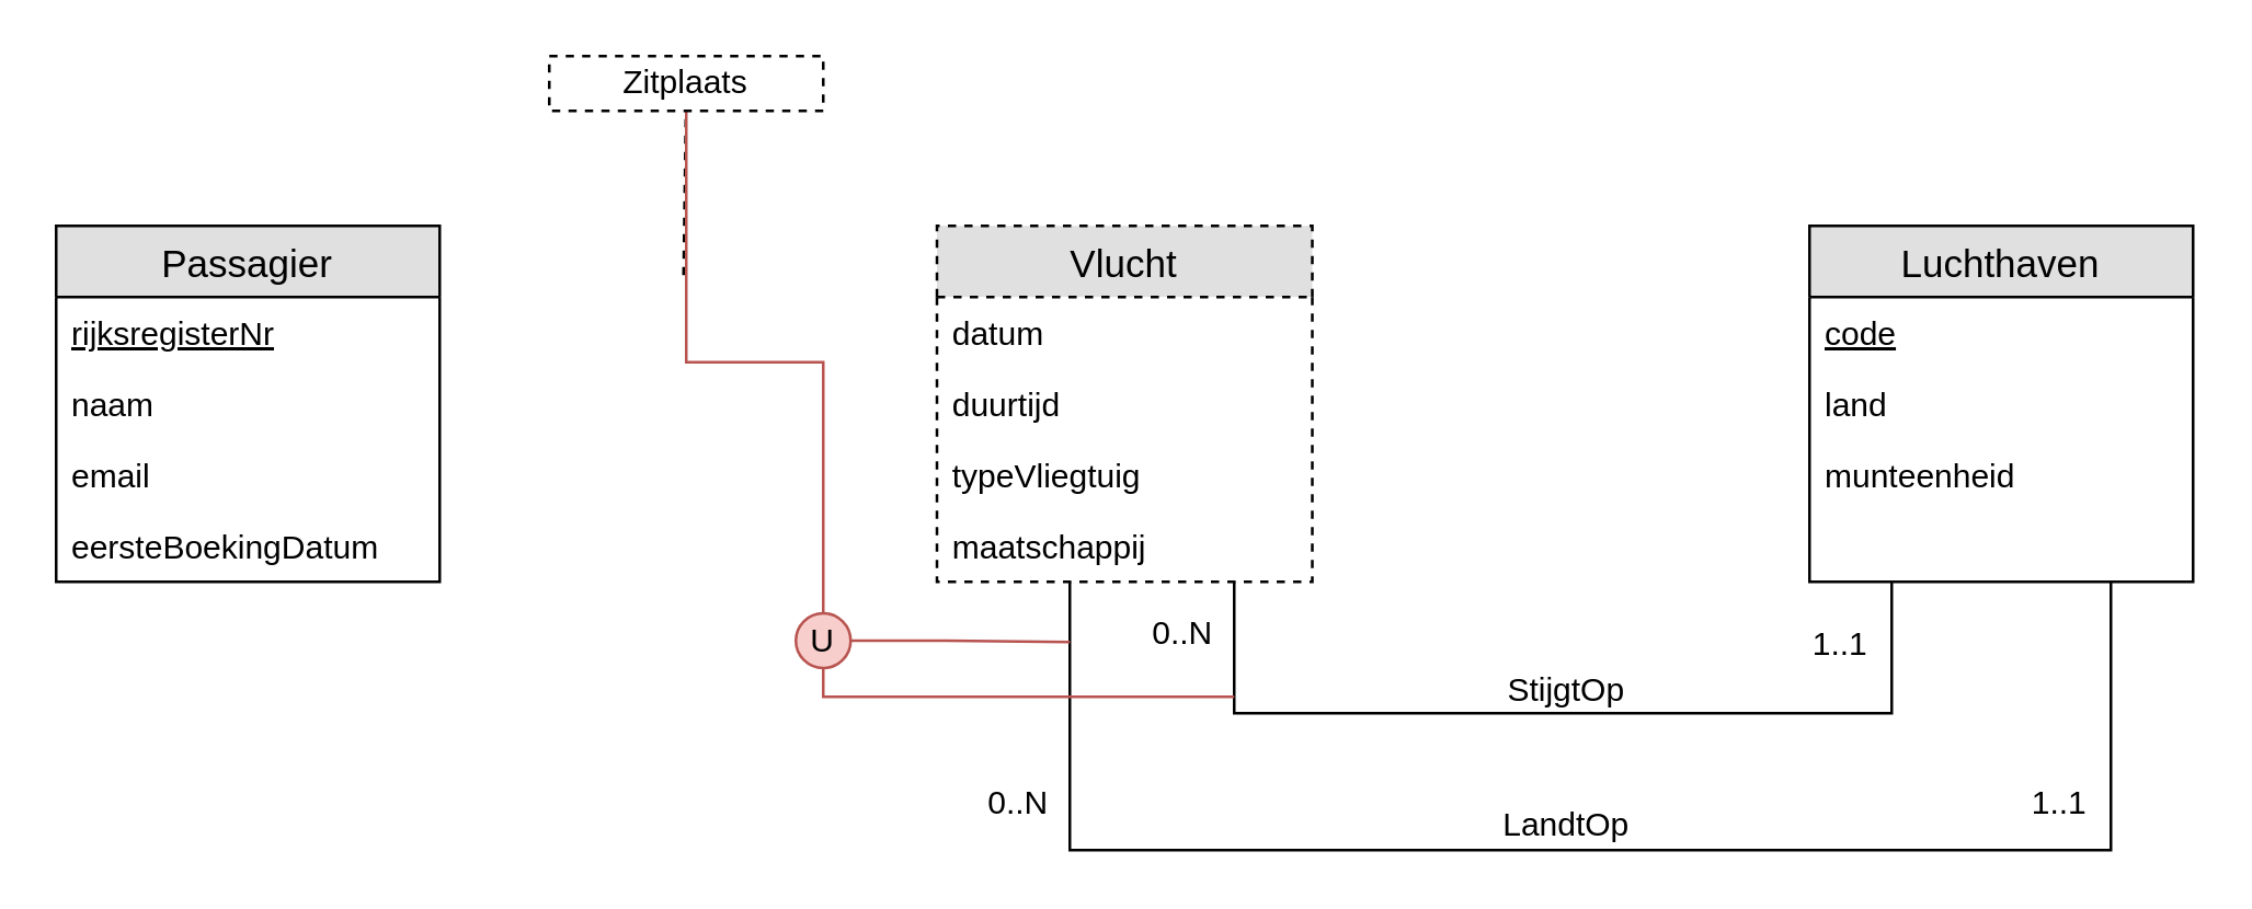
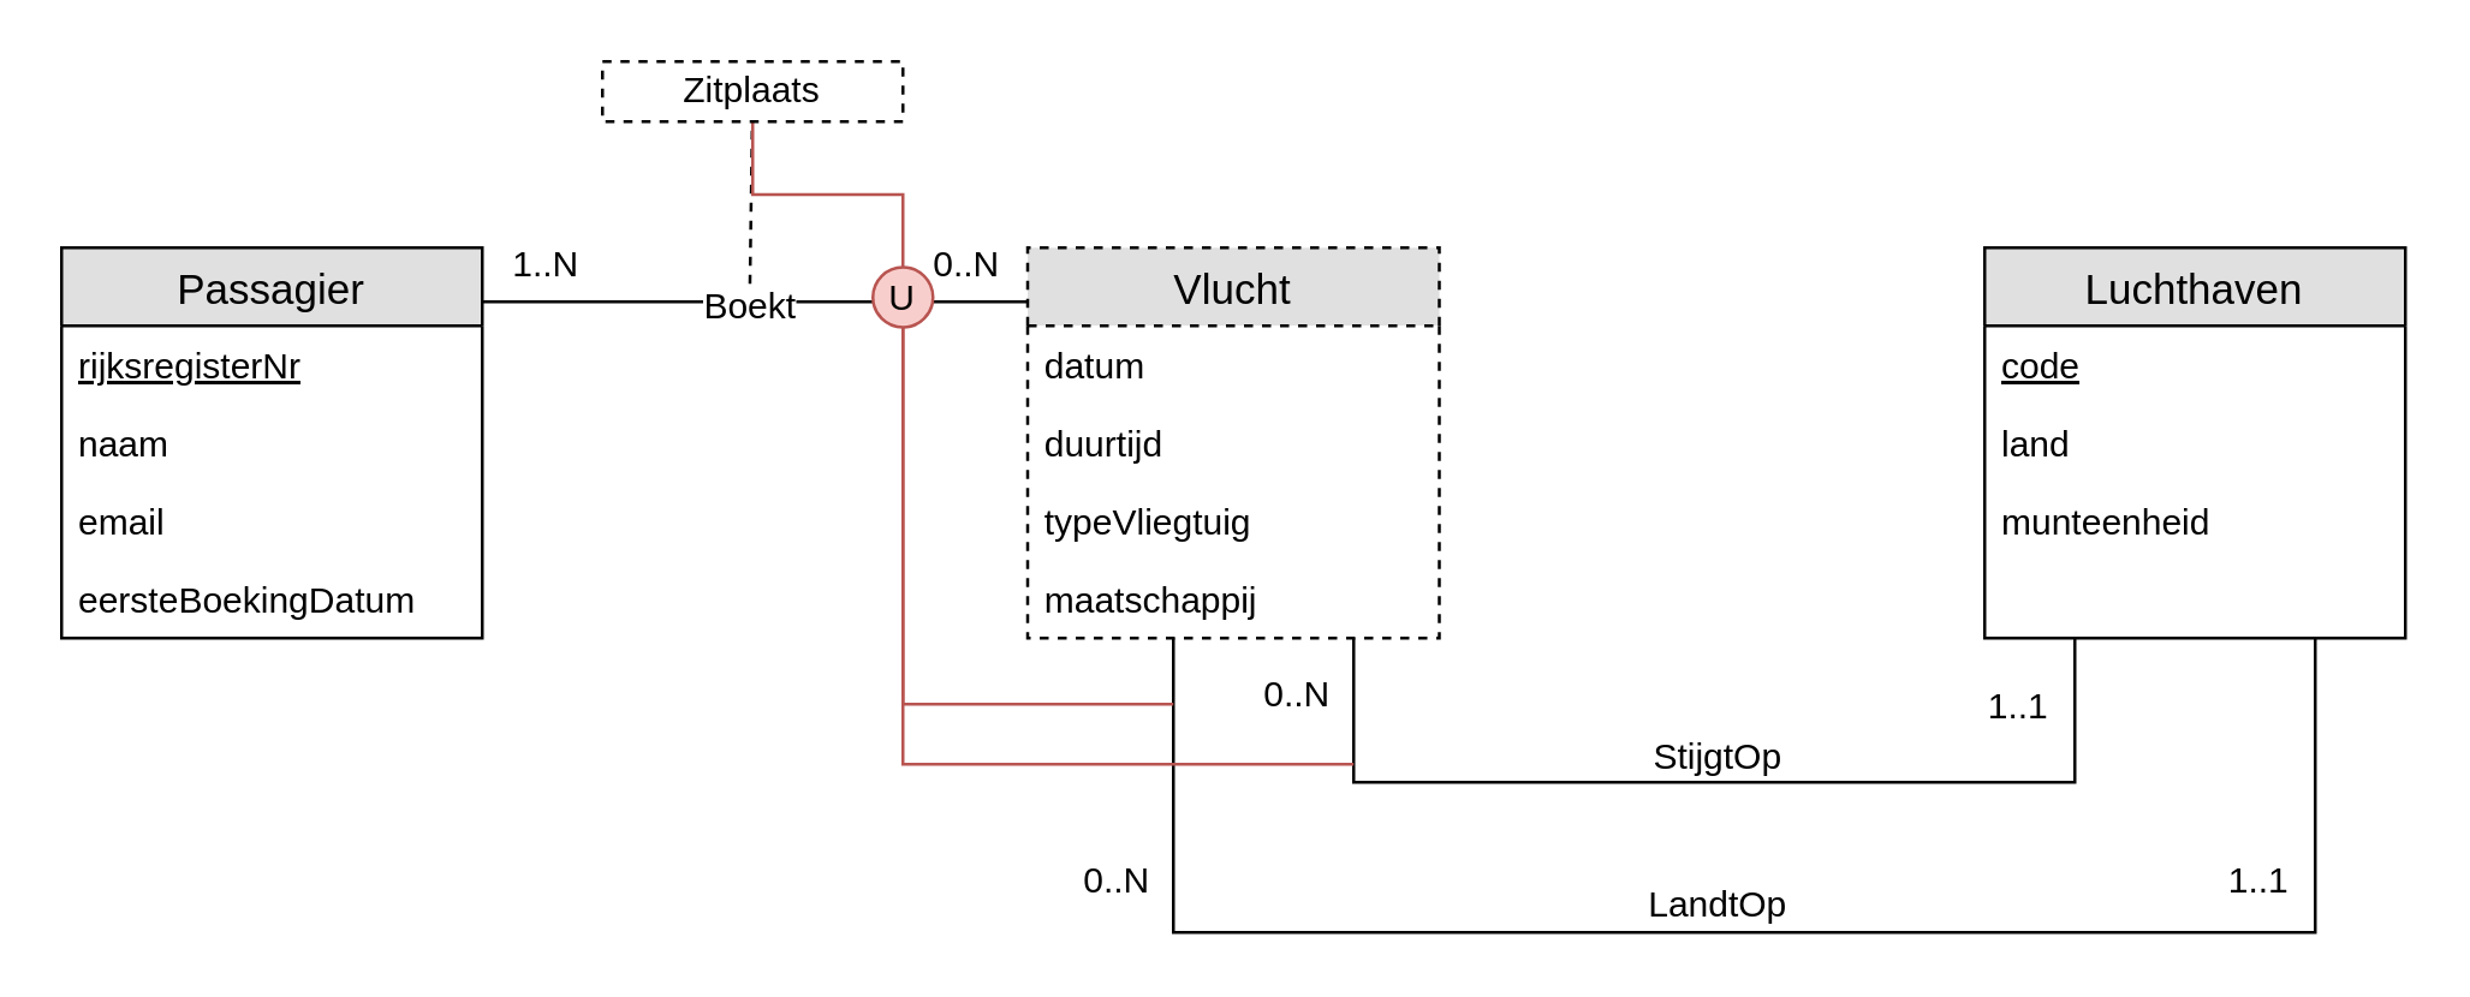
  <mxCell id="0" />
  <mxCell id="1" parent="0" />
  <mxCell id="2" value="" style="endArrow=none;dashed=1;html=1;" edge="1" parent="1" target="33"><mxGeometry width="50" height="50" relative="1" as="geometry"><mxPoint x="249" y="100" as="sourcePoint" /><mxPoint x="250" y="140" as="targetPoint" /></mxGeometry></mxCell>
  <mxCell id="3" value="Passagier" style="swimlane;fontStyle=0;childLayout=stackLayout;horizontal=1;startSize=26;fillColor=#e0e0e0;horizontalStack=0;resizeParent=1;resizeParentMax=0;resizeLast=0;collapsible=1;marginBottom=0;swimlaneFillColor=#ffffff;align=center;fontSize=14;html=0;" parent="1" vertex="1"><mxGeometry x="20" y="82" width="140" height="130" as="geometry"><mxRectangle x="60" y="147" width="70" height="26" as="alternateBounds" /></mxGeometry></mxCell>
  <mxCell id="4" value="rijksregisterNr" style="text;strokeColor=none;fillColor=none;spacingLeft=4;spacingRight=4;overflow=hidden;rotatable=0;points=[[0,0.5],[1,0.5]];portConstraint=eastwest;fontSize=12;fontStyle=4" parent="3" vertex="1"><mxGeometry y="26" width="140" height="26" as="geometry" /></mxCell>
  <mxCell id="5" value="naam" style="text;strokeColor=none;fillColor=none;spacingLeft=4;spacingRight=4;overflow=hidden;rotatable=0;points=[[0,0.5],[1,0.5]];portConstraint=eastwest;fontSize=12;" parent="3" vertex="1"><mxGeometry y="52" width="140" height="26" as="geometry" /></mxCell>
  <mxCell id="6" value="email" style="text;strokeColor=none;fillColor=none;spacingLeft=4;spacingRight=4;overflow=hidden;rotatable=0;points=[[0,0.5],[1,0.5]];portConstraint=eastwest;fontSize=12;" parent="3" vertex="1"><mxGeometry y="78" width="140" height="26" as="geometry" /></mxCell>
  <mxCell id="7" value="eersteBoekingDatum" style="text;strokeColor=none;fillColor=none;spacingLeft=4;spacingRight=4;overflow=hidden;rotatable=0;points=[[0,0.5],[1,0.5]];portConstraint=eastwest;fontSize=12;" parent="3" vertex="1"><mxGeometry y="104" width="140" height="26" as="geometry" /></mxCell>
  <mxCell id="8" value="Vlucht" style="swimlane;fontStyle=0;childLayout=stackLayout;horizontal=1;startSize=26;fillColor=#e0e0e0;horizontalStack=0;resizeParent=1;resizeParentMax=0;resizeLast=0;collapsible=1;marginBottom=0;swimlaneFillColor=#ffffff;align=center;fontSize=14;html=0;dashed=1;" parent="1" vertex="1"><mxGeometry x="341.5" y="82" width="137" height="130" as="geometry"><mxRectangle x="390" y="147" width="70" height="26" as="alternateBounds" /></mxGeometry></mxCell>
  <mxCell id="9" value="datum" style="text;strokeColor=none;fillColor=none;spacingLeft=4;spacingRight=4;overflow=hidden;rotatable=0;points=[[0,0.5],[1,0.5]];portConstraint=eastwest;fontSize=12;fontStyle=0;rounded=0;verticalAlign=top;" parent="8" vertex="1"><mxGeometry y="26" width="137" height="26" as="geometry" /></mxCell>
  <mxCell id="10" value="duurtijd" style="text;strokeColor=none;fillColor=none;spacingLeft=4;spacingRight=4;overflow=hidden;rotatable=0;points=[[0,0.5],[1,0.5]];portConstraint=eastwest;fontSize=12;" parent="8" vertex="1"><mxGeometry y="52" width="137" height="26" as="geometry" /></mxCell>
  <mxCell id="11" value="typeVliegtuig" style="text;strokeColor=none;fillColor=none;spacingLeft=4;spacingRight=4;overflow=hidden;rotatable=0;points=[[0,0.5],[1,0.5]];portConstraint=eastwest;fontSize=12;" parent="8" vertex="1"><mxGeometry y="78" width="137" height="26" as="geometry" /></mxCell>
  <mxCell id="12" value="maatschappij" style="text;strokeColor=none;fillColor=none;spacingLeft=4;spacingRight=4;overflow=hidden;rotatable=0;points=[[0,0.5],[1,0.5]];portConstraint=eastwest;fontSize=12;" parent="8" vertex="1"><mxGeometry y="104" width="137" height="26" as="geometry" /></mxCell>
  <mxCell id="13" value="Luchthaven" style="swimlane;fontStyle=0;childLayout=stackLayout;horizontal=1;startSize=26;fillColor=#e0e0e0;horizontalStack=0;resizeParent=1;resizeParentMax=0;resizeLast=0;collapsible=1;marginBottom=0;swimlaneFillColor=#ffffff;align=center;fontSize=14;html=0;" parent="1" vertex="1"><mxGeometry x="660" y="82" width="140" height="130" as="geometry"><mxRectangle x="60" y="147" width="70" height="26" as="alternateBounds" /></mxGeometry></mxCell>
  <mxCell id="14" value="code" style="text;strokeColor=none;fillColor=none;spacingLeft=4;spacingRight=4;overflow=hidden;rotatable=0;points=[[0,0.5],[1,0.5]];portConstraint=eastwest;fontSize=12;fontStyle=4" parent="13" vertex="1"><mxGeometry y="26" width="140" height="26" as="geometry" /></mxCell>
  <mxCell id="15" value="land" style="text;strokeColor=none;fillColor=none;spacingLeft=4;spacingRight=4;overflow=hidden;rotatable=0;points=[[0,0.5],[1,0.5]];portConstraint=eastwest;fontSize=12;" parent="13" vertex="1"><mxGeometry y="52" width="140" height="26" as="geometry" /></mxCell>
  <mxCell id="16" value="munteenheid" style="text;strokeColor=none;fillColor=none;spacingLeft=4;spacingRight=4;overflow=hidden;rotatable=0;points=[[0,0.5],[1,0.5]];portConstraint=eastwest;fontSize=12;" parent="13" vertex="1"><mxGeometry y="78" width="140" height="52" as="geometry" /></mxCell>
  <mxCell id="17" value="" style="edgeStyle=orthogonalEdgeStyle;fontSize=12;html=1;endArrow=none;jumpSize=6;strokeWidth=1;endFill=0;rounded=0;jumpStyle=none;" parent="1" source="8" target="13" edge="1"><mxGeometry width="100" height="100" relative="1" as="geometry"><mxPoint x="300" y="269.286" as="sourcePoint" /><mxPoint x="458.5" y="269.286" as="targetPoint" /><Array as="points"><mxPoint x="450" y="260" /><mxPoint x="690" y="260" /></Array></mxGeometry></mxCell>
  <mxCell id="18" value="0..N" style="text;html=1;resizable=0;points=[];align=center;verticalAlign=middle;labelBackgroundColor=#ffffff;" parent="17" vertex="1" connectable="0"><mxGeometry x="-0.884" y="-1" relative="1" as="geometry"><mxPoint x="-19" y="-1" as="offset" /></mxGeometry></mxCell>
  <mxCell id="19" value="1..1" style="text;html=1;resizable=0;points=[];align=center;verticalAlign=middle;labelBackgroundColor=#ffffff;" parent="17" vertex="1" connectable="0"><mxGeometry x="0.83" y="1" relative="1" as="geometry"><mxPoint x="-18.5" y="-7" as="offset" /></mxGeometry></mxCell>
  <mxCell id="20" value="StijgtOp" style="text;html=1;resizable=0;points=[];align=center;verticalAlign=bottom;labelBackgroundColor=#ffffff;direction=south;" parent="17" vertex="1" connectable="0"><mxGeometry x="-0.025" y="-2" relative="1" as="geometry"><mxPoint x="4.5" y="-2" as="offset" /></mxGeometry></mxCell>
  <mxCell id="21" value="" style="edgeStyle=orthogonalEdgeStyle;fontSize=12;html=1;endArrow=none;jumpSize=6;strokeWidth=1;endFill=0;rounded=0;jumpStyle=none;" parent="1" source="8" target="13" edge="1"><mxGeometry width="100" height="100" relative="1" as="geometry"><mxPoint x="419.81" y="-3.5" as="sourcePoint" /><mxPoint x="749.81" y="-3.5" as="targetPoint" /><Array as="points"><mxPoint x="390" y="310" /><mxPoint x="770" y="310" /></Array></mxGeometry></mxCell>
  <mxCell id="22" value="0..N" style="text;html=1;resizable=0;points=[];align=center;verticalAlign=middle;labelBackgroundColor=#ffffff;" parent="21" vertex="1" connectable="0"><mxGeometry x="-0.884" y="-1" relative="1" as="geometry"><mxPoint x="-19" y="47.5" as="offset" /></mxGeometry></mxCell>
  <mxCell id="23" value="1..1" style="text;html=1;resizable=0;points=[];align=center;verticalAlign=middle;labelBackgroundColor=#ffffff;" parent="21" vertex="1" connectable="0"><mxGeometry x="0.83" y="1" relative="1" as="geometry"><mxPoint x="-19" y="31.5" as="offset" /></mxGeometry></mxCell>
  <mxCell id="24" value="LandtOp" style="text;html=1;resizable=0;points=[];align=center;verticalAlign=middle;labelBackgroundColor=#ffffff;" parent="21" vertex="1" connectable="0"><mxGeometry x="-0.099" relative="1" as="geometry"><mxPoint x="19" y="-10" as="offset" /></mxGeometry></mxCell>
- <mxCell id="29" value="U" style="ellipse;whiteSpace=wrap;html=1;aspect=fixed;fillColor=#f8cecc;strokeColor=#b85450;" parent="1" vertex="1"><mxGeometry x="290" y="223.5" width="20" height="20" as="geometry" /></mxCell>
+ <mxCell id="25" value="" style="edgeStyle=orthogonalEdgeStyle;fontSize=12;html=1;endArrow=none;jumpSize=6;strokeWidth=1;endFill=0;rounded=0;jumpStyle=none;" parent="1" source="3" target="8" edge="1"><mxGeometry width="100" height="100" relative="1" as="geometry"><mxPoint x="59.569" y="269.5" as="sourcePoint" /><mxPoint x="389.224" y="269.5" as="targetPoint" /><Array as="points"><mxPoint x="290" y="100" /><mxPoint x="290" y="100" /></Array></mxGeometry></mxCell>
+ <mxCell id="26" value="1..N" style="text;html=1;resizable=0;points=[];align=center;verticalAlign=middle;labelBackgroundColor=#ffffff;" parent="25" vertex="1" connectable="0"><mxGeometry x="-0.884" y="-1" relative="1" as="geometry"><mxPoint x="9.5" y="-13.5" as="offset" /></mxGeometry></mxCell>
+ <mxCell id="27" value="0..N" style="text;html=1;resizable=0;points=[];align=center;verticalAlign=middle;labelBackgroundColor=#ffffff;" parent="25" vertex="1" connectable="0"><mxGeometry x="0.83" y="1" relative="1" as="geometry"><mxPoint x="-6" y="-11.5" as="offset" /></mxGeometry></mxCell>
+ <mxCell id="28" value="Boekt" style="text;html=1;resizable=0;points=[];align=center;verticalAlign=bottom;labelBackgroundColor=#ffffff;direction=south;" parent="25" vertex="1" connectable="0"><mxGeometry x="-0.025" y="-2" relative="1" as="geometry"><mxPoint y="7.5" as="offset" /></mxGeometry></mxCell>
+ <mxCell id="29" value="U" style="ellipse;whiteSpace=wrap;html=1;aspect=fixed;fillColor=#f8cecc;strokeColor=#b85450;" parent="1" vertex="1"><mxGeometry x="290" y="88.5" width="20" height="20" as="geometry" /></mxCell>
  <mxCell id="30" value="" style="endArrow=none;html=1;rounded=0;edgeStyle=orthogonalEdgeStyle;fillColor=#f8cecc;strokeColor=#b85450;" parent="1" source="29" target="33" edge="1"><mxGeometry width="50" height="50" relative="1" as="geometry"><mxPoint x="240" y="250" as="sourcePoint" /><mxPoint x="270" y="257.5" as="targetPoint" /></mxGeometry></mxCell>
  <mxCell id="31" value="" style="endArrow=none;html=1;rounded=0;edgeStyle=orthogonalEdgeStyle;fillColor=#f8cecc;strokeColor=#b85450;" parent="1" source="29" edge="1"><mxGeometry width="50" height="50" relative="1" as="geometry"><mxPoint x="300.001" y="243.6" as="sourcePoint" /><mxPoint x="390" y="234" as="targetPoint" /><Array as="points"><mxPoint x="345" y="234" /><mxPoint x="390" y="234" /></Array></mxGeometry></mxCell>
  <mxCell id="32" value="" style="endArrow=none;html=1;rounded=0;edgeStyle=orthogonalEdgeStyle;fillColor=#f8cecc;strokeColor=#b85450;" parent="1" source="29" edge="1"><mxGeometry width="50" height="50" relative="1" as="geometry"><mxPoint x="319.999" y="243.6" as="sourcePoint" /><mxPoint x="450" y="254" as="targetPoint" /><Array as="points"><mxPoint x="300" y="254" /></Array></mxGeometry></mxCell>
  <mxCell id="33" value="Zitplaats" style="rounded=0;whiteSpace=wrap;html=1;dashed=1;" vertex="1" parent="1"><mxGeometry x="200" y="20" width="100" height="20" as="geometry" /></mxCell>
